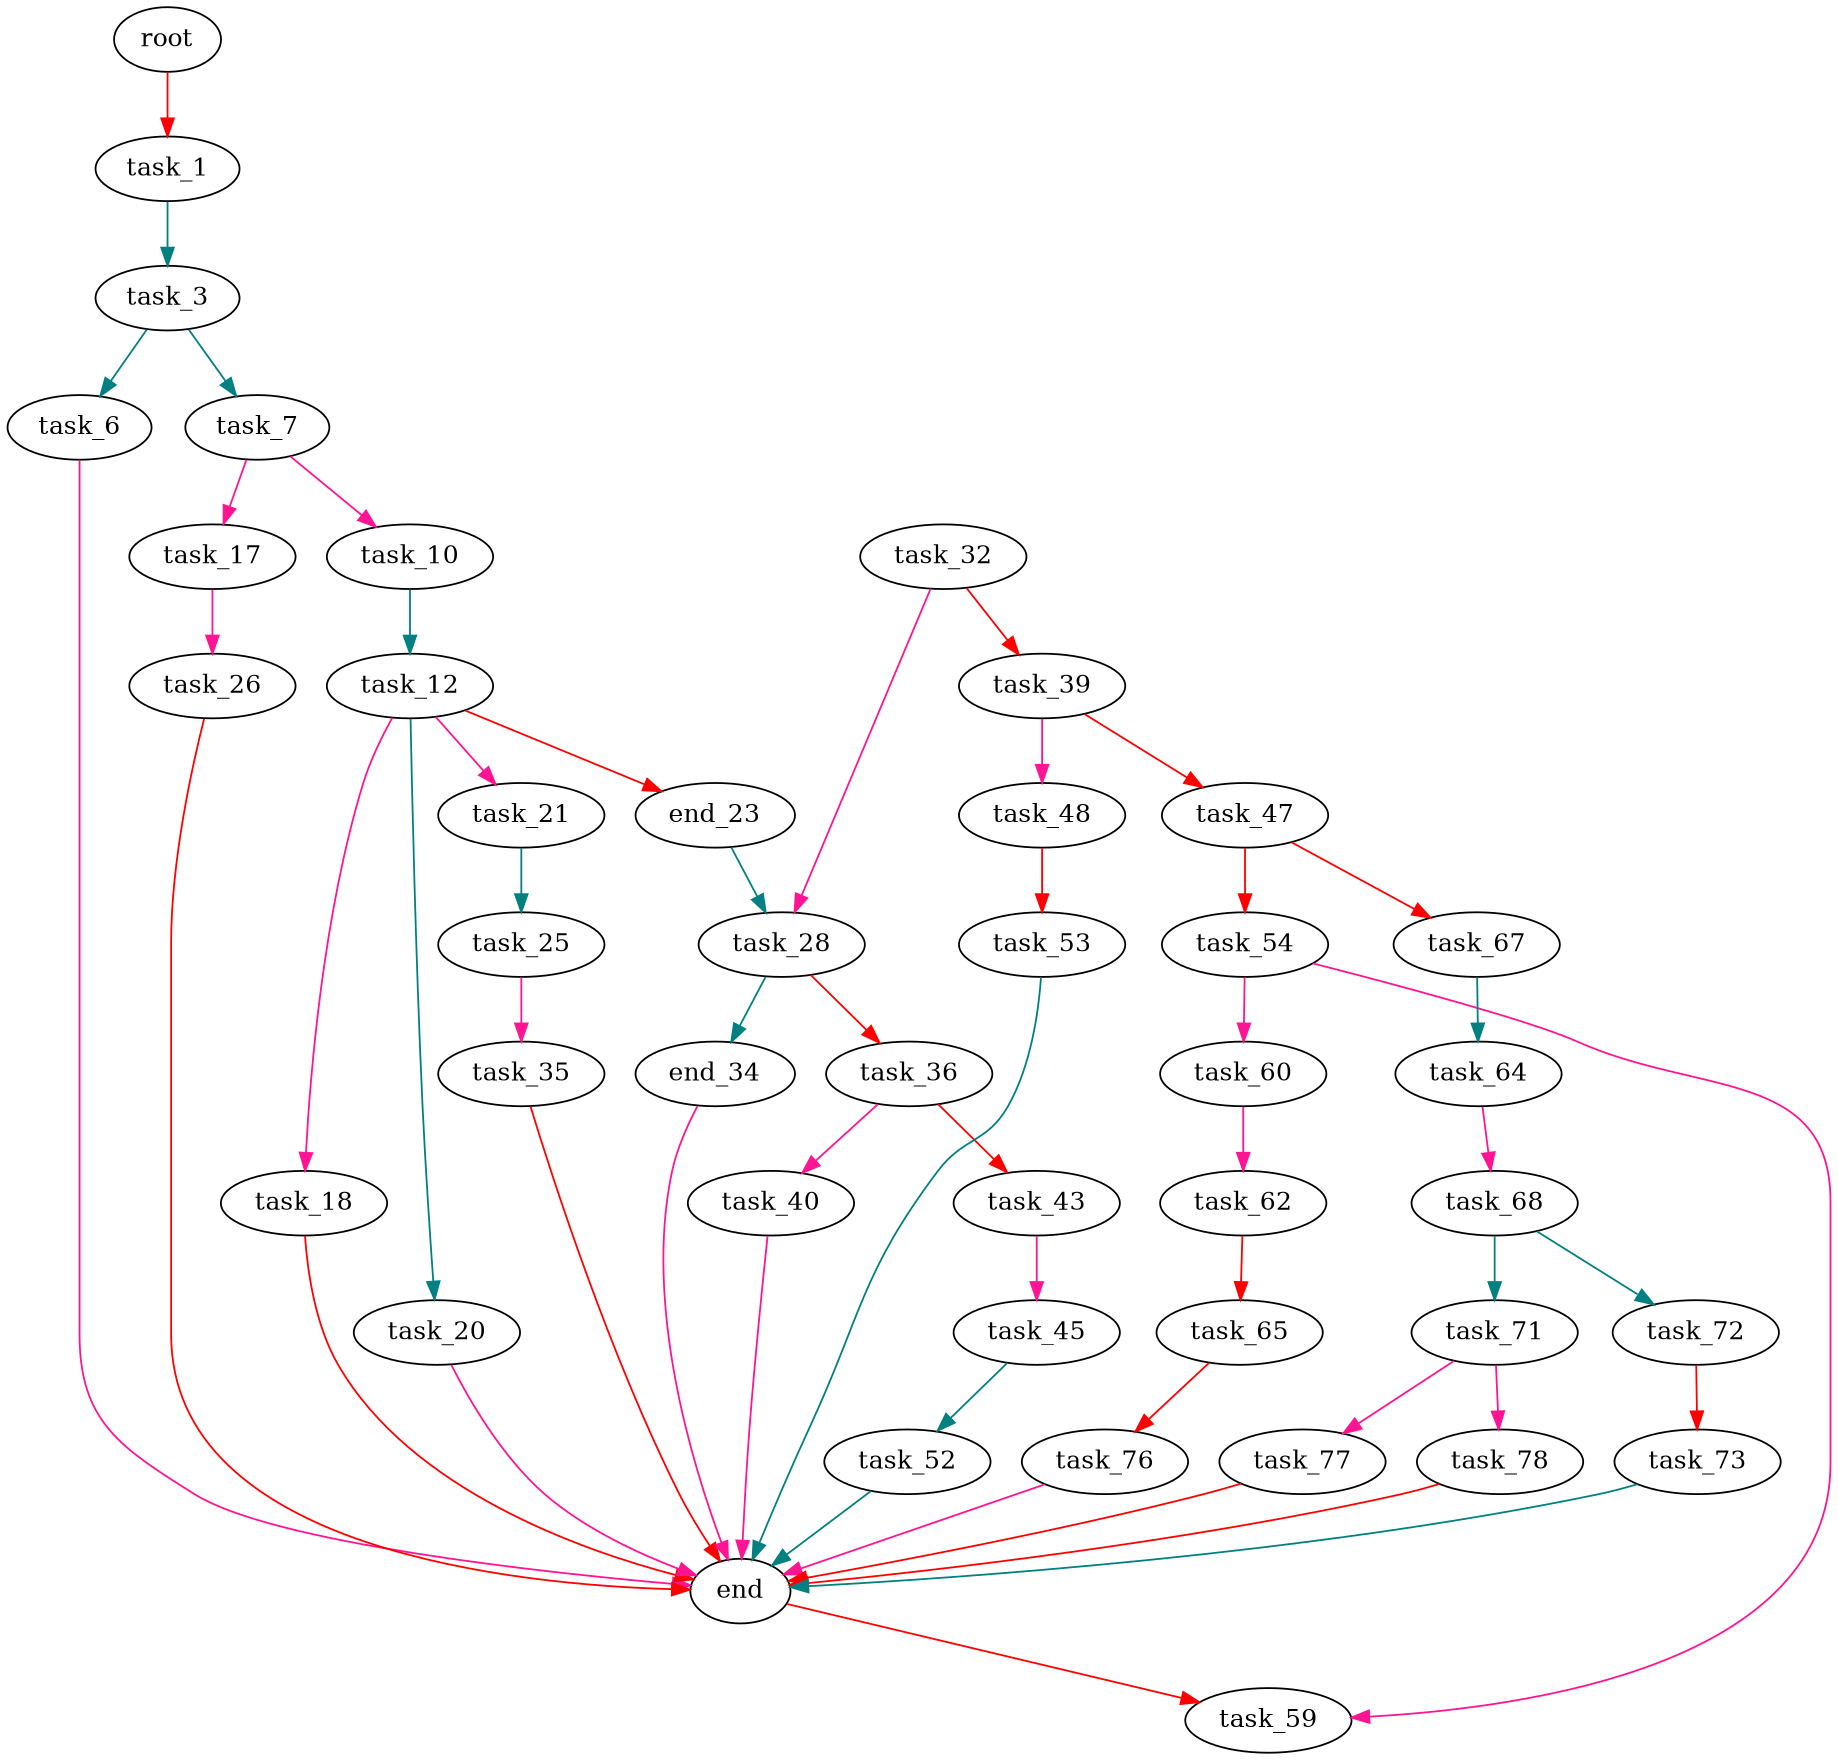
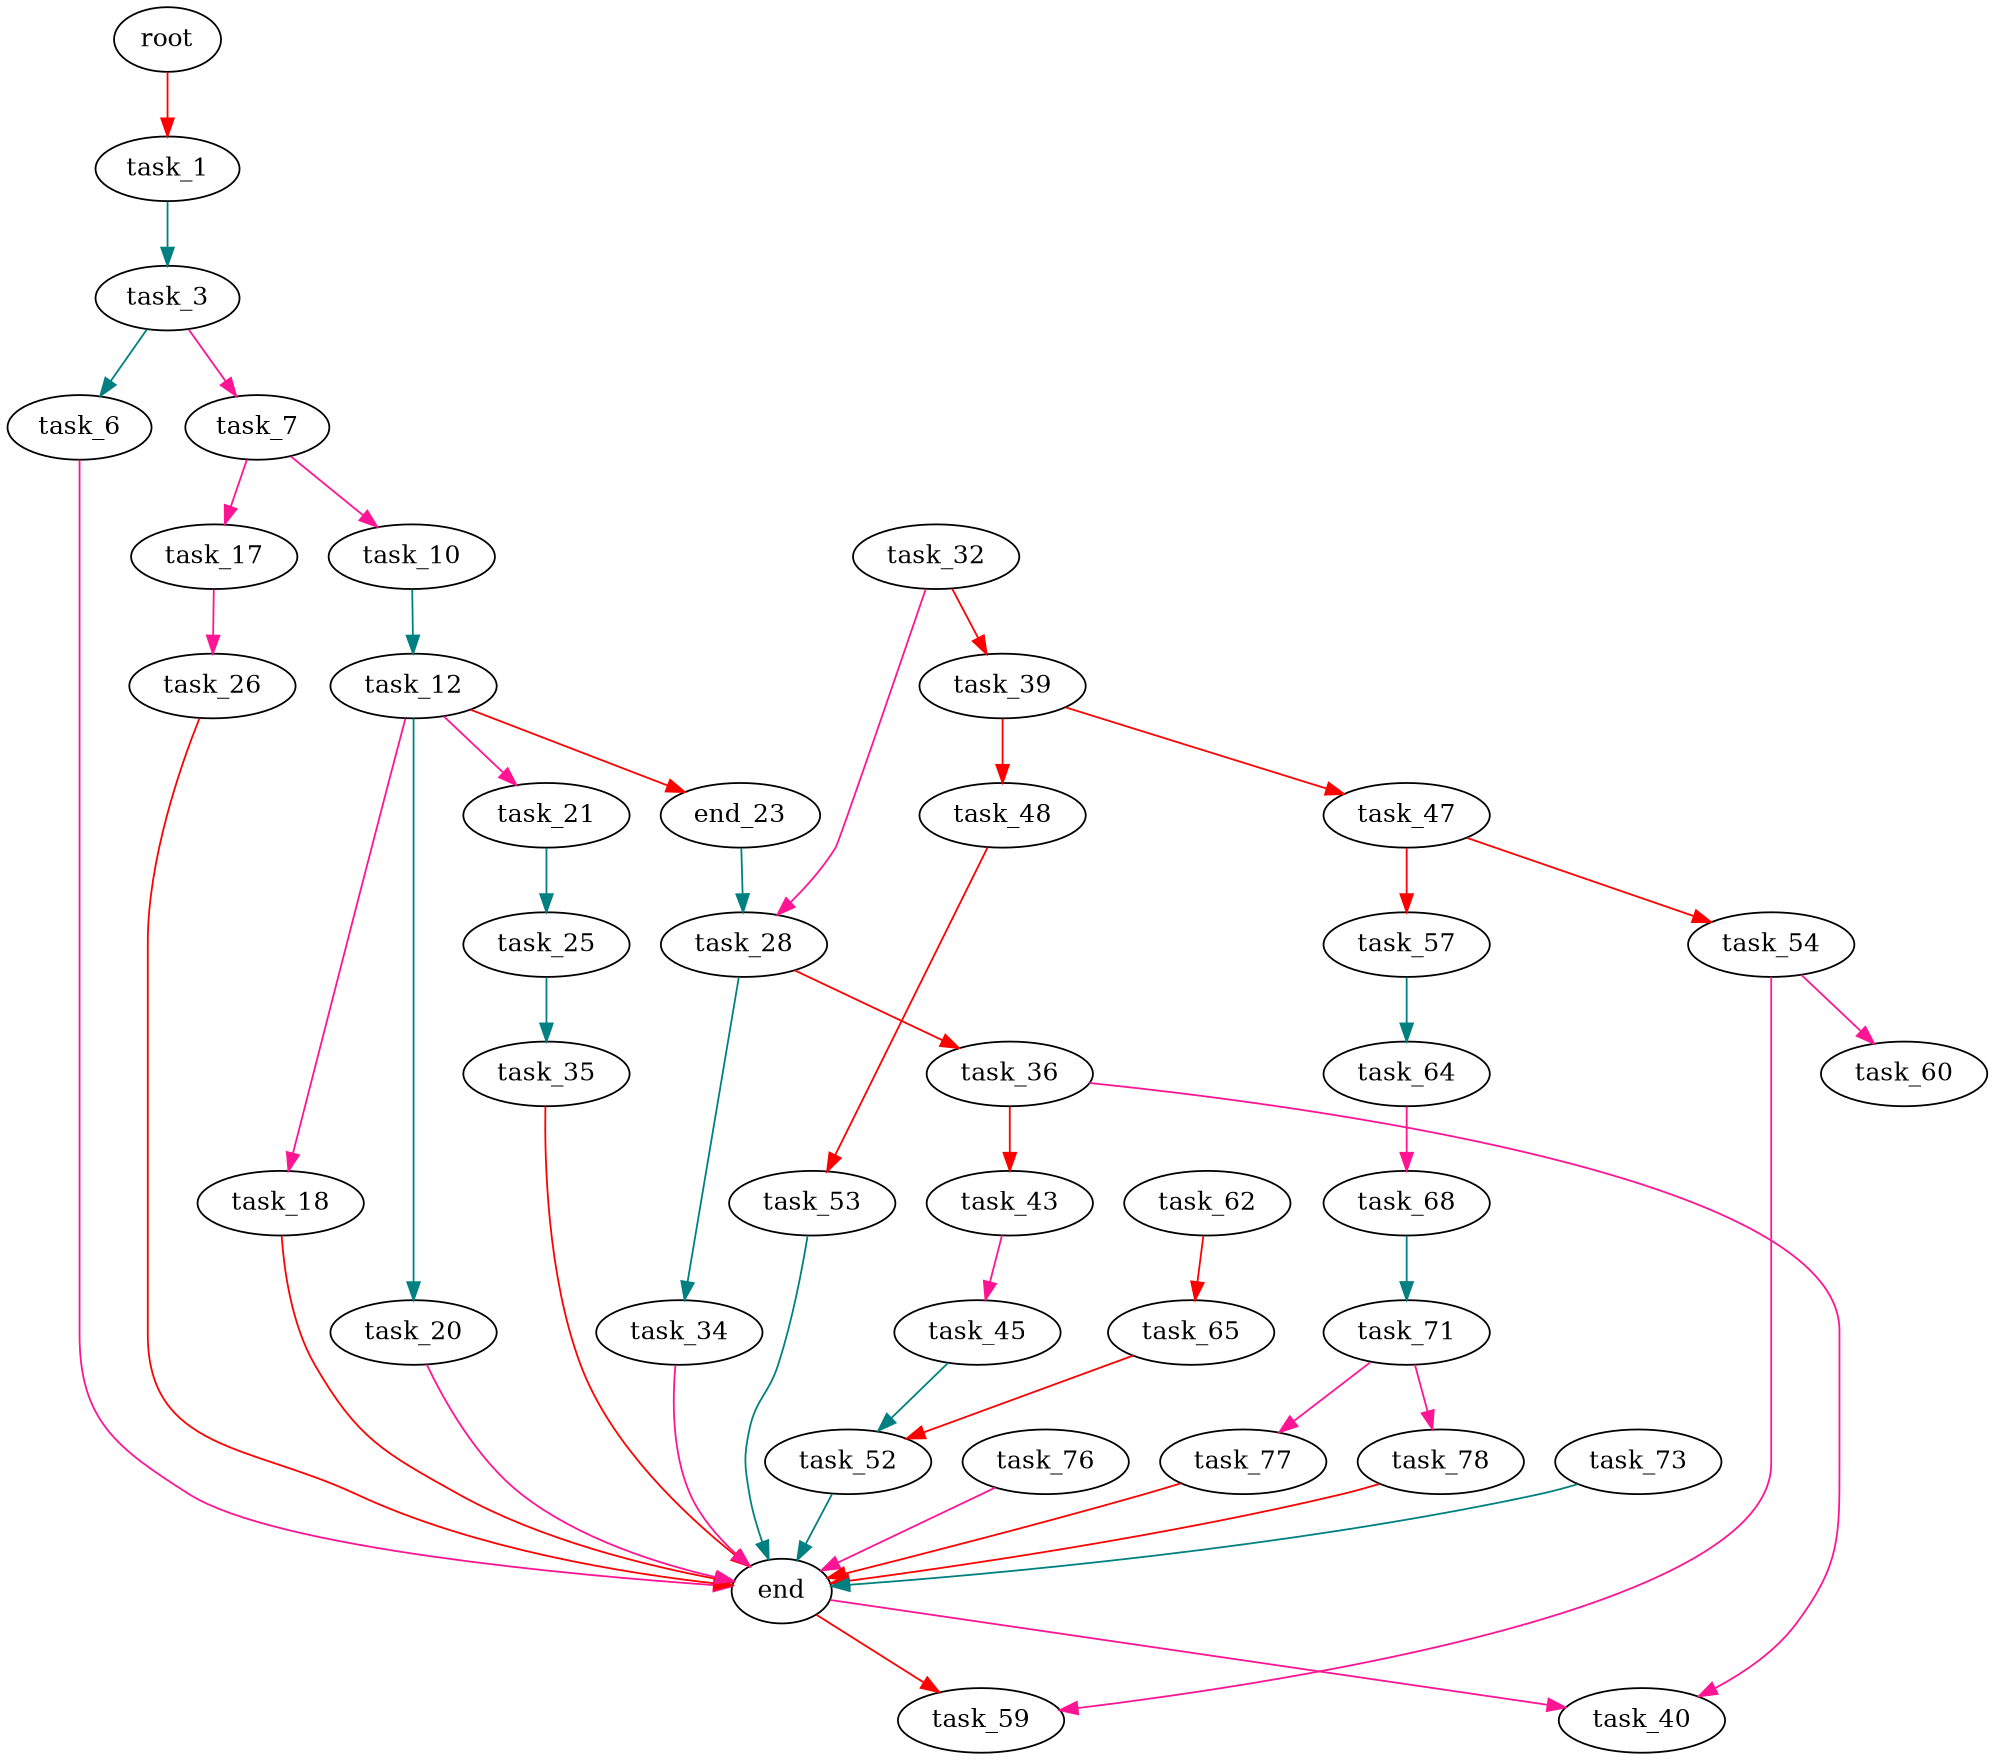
  digraph {
    edge [color=deeppink]
    root
    task_1
    task_3
    task_6
    task_7
    end
    task_10
    task_17
    task_59
    task_12
    task_26
    task_18
    task_20
    task_21
    n15 [label=end_23]
    task_25
    task_28
    task_35
-   task_34 [label=end_34]
+   task_34
    task_36
    task_32
    task_39
    task_40
    task_43
    task_47
    task_48
    task_45
    task_54
-   task_57 [label=task_67]
+   task_57
    task_53
    task_52
    task_60
    task_64
    task_62
    task_68
    task_65
    task_76
    task_71
-   task_72
    task_77
    task_78
    n42 [label=task_73]
    root -> task_1 [color=red]
    task_1 -> task_3 [color=teal]
    task_3 -> task_6 [color=teal]
-   task_3 -> task_7 [color=teal]
+   task_3 -> task_7
    task_6 -> end
    task_7 -> task_10
    task_7 -> task_17
    end -> task_59 [color=red]
    task_10 -> task_12 [color=teal]
    task_17 -> task_26
    task_12 -> task_18
    task_12 -> task_20 [color=teal]
    task_12 -> task_21
    task_12 -> n15 [color=red]
    task_26 -> end [color=red]
    task_18 -> end [color=red]
    task_20 -> end
    task_21 -> task_25 [color=teal]
    n15 -> task_28 [color=teal]
-   task_25 -> task_35
+   task_25 -> task_35 [color=teal]
    task_28 -> task_34 [color=teal]
    task_28 -> task_36 [color=red]
    task_35 -> end [color=red]
    task_34 -> end
    task_36 -> task_40
    task_36 -> task_43 [color=red]
    task_32 -> task_28
    task_32 -> task_39 [color=red]
    task_39 -> task_47 [color=red]
-   task_39 -> task_48
-   task_40 -> end
+   task_39 -> task_48 [color=red]
+   end -> task_40
    task_43 -> task_45
    task_47 -> task_54 [color=red]
    task_47 -> task_57 [color=red]
    task_48 -> task_53 [color=red]
    task_45 -> task_52 [color=teal]
    task_54 -> task_59
    task_54 -> task_60
    task_57 -> task_64 [color=teal]
    task_53 -> end [color=teal]
    task_52 -> end [color=teal]
-   task_60 -> task_62
    task_64 -> task_68
    task_62 -> task_65 [color=red]
    task_68 -> task_71 [color=teal]
-   task_68 -> task_72 [color=teal]
-   task_65 -> task_76 [color=red]
+   task_65 -> task_52 [color=red]
    task_76 -> end
    task_71 -> task_77
    task_71 -> task_78
-   task_72 -> n42 [color=red]
    task_77 -> end [color=red]
    task_78 -> end [color=red]
    n42 -> end [color=teal]
  }
